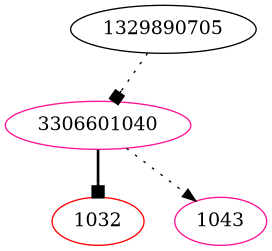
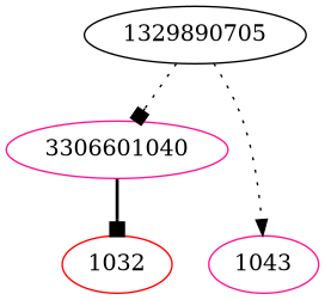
  strict digraph {
    node [color=deeppink]
    edge [arrowhead=box style=dotted]
    n1 [color=red label=1032]
    3306601040
    1043
    1329890705 [color=black]
    3306601040 -> n1 [style=bold]
-   3306601040 -> 1043 [arrowhead=normal]
+   1329890705 -> 1043 [arrowhead=normal]
    1329890705 -> 3306601040
  }
